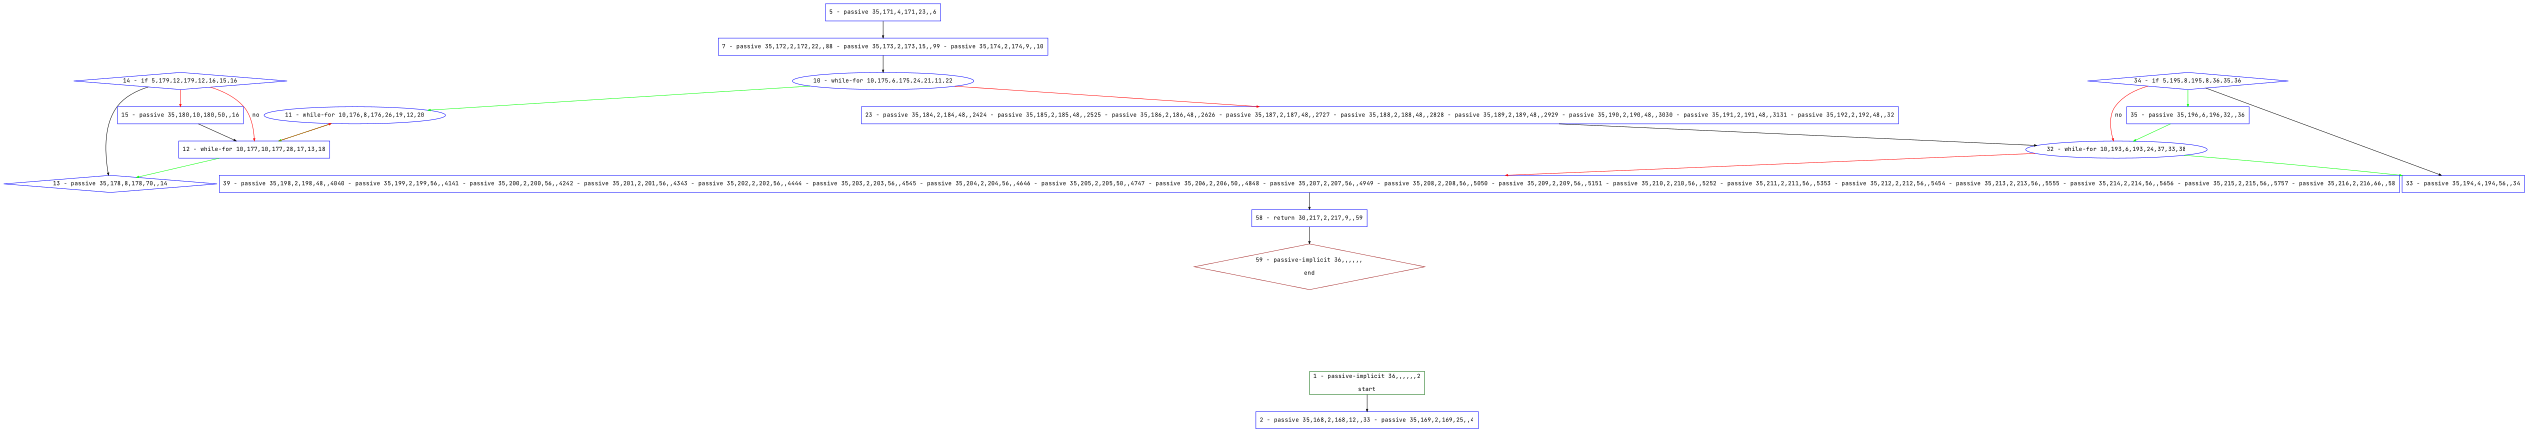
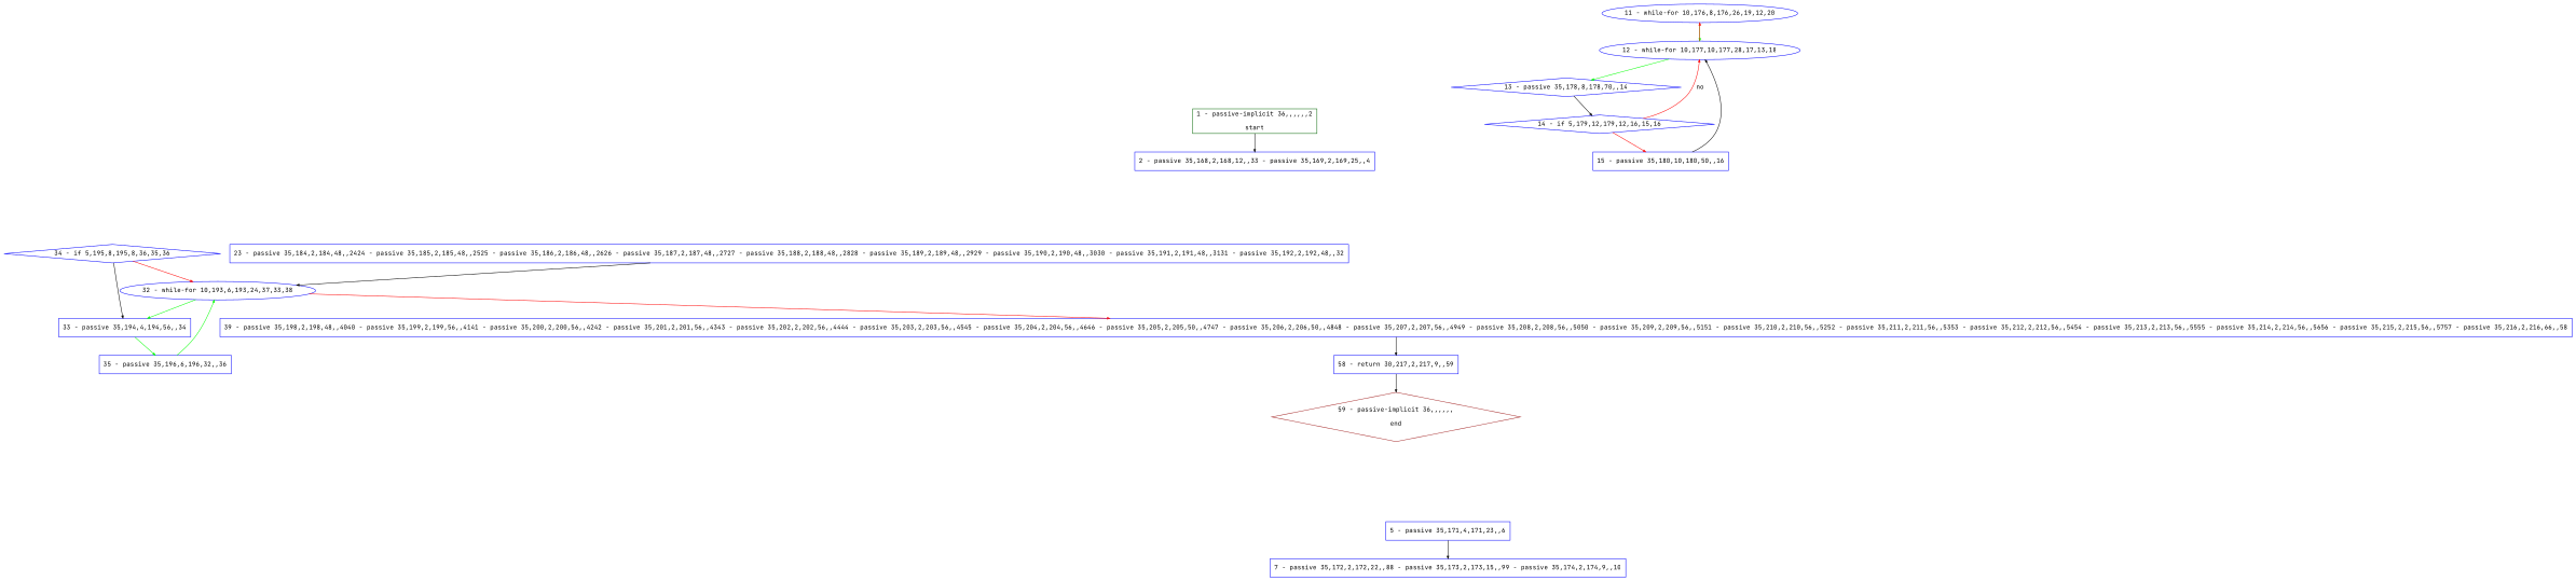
  digraph {
    bgcolor=white
    compound=true
    fillcolor="#FFFFCC"
    fontname="JetBrains Mono"
    fontsize=12
    pack=true
    packmode=clust
    style="rounded,filled"
    node [color="#0000ff" compound=true fillcolor="#ffffff" fixedsize=false fontname="JetBrains Mono" fontsize=12 node_initialized=no shape=box style=filled]
    edge [arrowhead=normal arrowsize=0.5 arrowtail=none color="#000000" compound=true dir=forward fontcolor=black fontname="JetBrains Mono" fontsize=12]
    n1 [label="2 - passive 35,168,2,168,12,,33 - passive 35,169,2,169,25,,4"]
    n2 [color="#006400" label="1 - passive-implicit 36,,,,,,2\n\nstart"]
    n3 [label="5 - passive 35,171,4,171,23,,6"]
    n4 [label="7 - passive 35,172,2,172,22,,88 - passive 35,173,2,173,15,,99 - passive 35,174,2,174,9,,10"]
-   n5 [label="10 - while-for 10,175,6,175,24,21,11,22" shape=oval]
    n6 [label="11 - while-for 10,176,8,176,26,19,12,20" shape=oval]
    n7 [label="23 - passive 35,184,2,184,48,,2424 - passive 35,185,2,185,48,,2525 - passive 35,186,2,186,48,,2626 - passive 35,187,2,187,48,,2727 - passive 35,188,2,188,48,,2828 - passive 35,189,2,189,48,,2929 - passive 35,190,2,190,48,,3030 - passive 35,191,2,191,48,,3131 - passive 35,192,2,192,48,,32"]
-   n8 [label="12 - while-for 10,177,10,177,28,17,13,18"]
+   n8 [label="12 - while-for 10,177,10,177,28,17,13,18" shape=oval]
    n9 [label="32 - while-for 10,193,6,193,24,37,33,38" shape=oval]
    n10 [label="13 - passive 35,178,8,178,70,,14" shape=diamond]
    n11 [label="33 - passive 35,194,4,194,56,,34"]
    n12 [label="39 - passive 35,198,2,198,48,,4040 - passive 35,199,2,199,56,,4141 - passive 35,200,2,200,56,,4242 - passive 35,201,2,201,56,,4343 - passive 35,202,2,202,56,,4444 - passive 35,203,2,203,56,,4545 - passive 35,204,2,204,56,,4646 - passive 35,205,2,205,50,,4747 - passive 35,206,2,206,50,,4848 - passive 35,207,2,207,56,,4949 - passive 35,208,2,208,56,,5050 - passive 35,209,2,209,56,,5151 - passive 35,210,2,210,56,,5252 - passive 35,211,2,211,56,,5353 - passive 35,212,2,212,56,,5454 - passive 35,213,2,213,56,,5555 - passive 35,214,2,214,56,,5656 - passive 35,215,2,215,56,,5757 - passive 35,216,2,216,66,,58"]
    n13 [label="14 - if 5,179,12,179,12,16,15,16" shape=diamond]
    n14 [label="15 - passive 35,180,10,180,50,,16"]
    n15 [label="58 - return 30,217,2,217,9,,59"]
    n16 [label="34 - if 5,195,8,195,8,36,35,36" shape=diamond]
    n17 [label="35 - passive 35,196,6,196,32,,36"]
    n18 [color="#a52a2a" label="59 - passive-implicit 36,,,,,,\n\nend" shape=diamond]
    n2 -> n1
    n3 -> n4
-   n4 -> n5
-   n5 -> n6 [color="#00ff00" label=yes]
-   n5 -> n7 [color="#ff0000" label=no]
    n6 -> n8 [color="#00ff00" label=yes]
    n7 -> n9
    n8 -> n6 [color="#ff0000" label=no]
    n8 -> n10 [color="#00ff00" label=yes]
    n9 -> n11 [color="#00ff00" label=yes]
    n9 -> n12 [color="#ff0000" label=no]
-   n13 -> n10
+   n10 -> n13
    n12 -> n15
    n13 -> n8 [color="#ff0000" label=no]
    n13 -> n14 [color="#ff0000" label=yes]
    n14 -> n8
    n15 -> n18
    n16 -> n9 [color="#ff0000" label=no]
    n16 -> n11
-   n16 -> n17 [color="#00ff00" label=yes]
+   n11 -> n17 [color="#00ff00" label=yes]
    n17 -> n9 [color="#00ff00"]
  }
